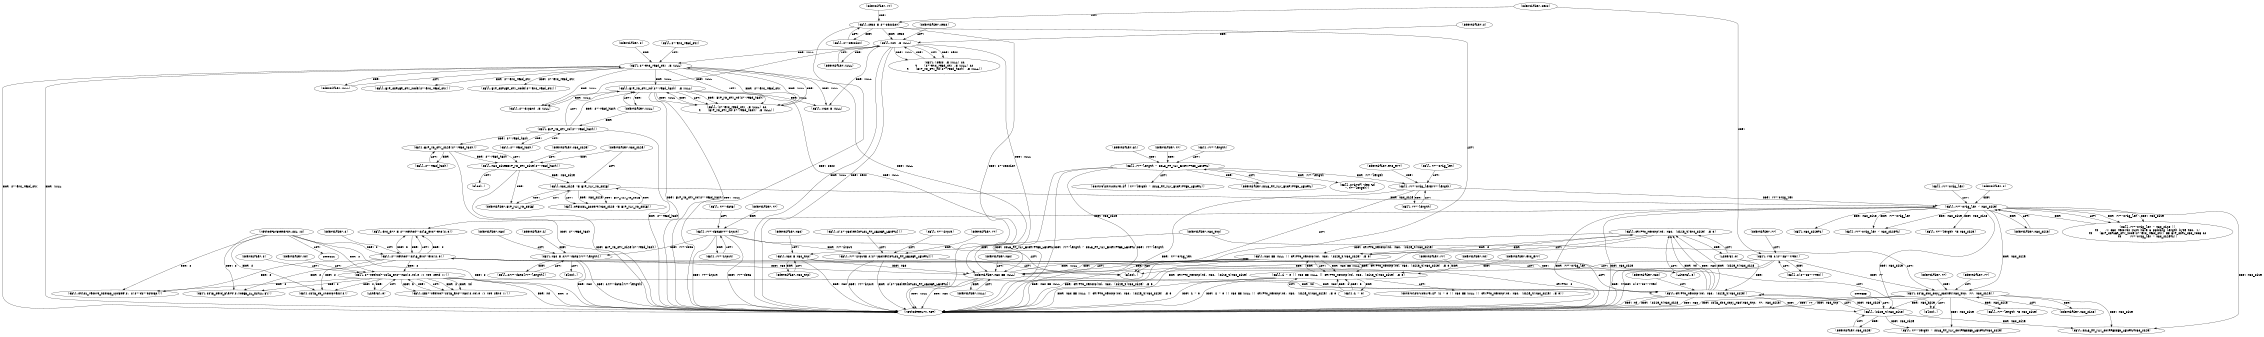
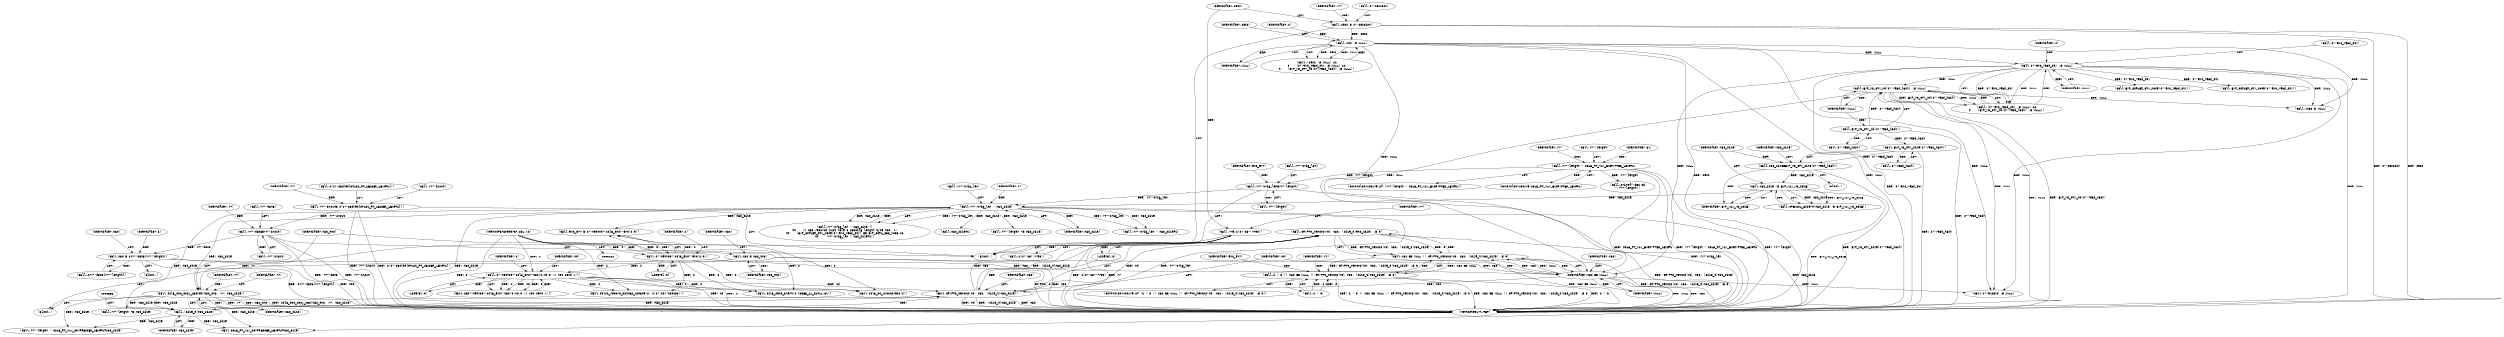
  digraph {
    fontname="DejaVu Sans Mono"
    node [fontname="DejaVu Sans Mono"]
    edge [fontname="DejaVu Sans Mono"]
    n1 [label="(Call,CRYPTO_memcmp(md, mac, (size_t)enc_size) != 0)"]
    n2 [label="(Call,mac == NULL || CRYPTO_memcmp(md, mac, (size_t)mac_size) != 0)"]
    n3 [label="(MethodReturn,RET)"]
    n4 [label="(Literal,0)"]
    n5 [label="(Identifier,mac == NULL)"]
    n6 [label="(Call,i < 0 || mac == NULL || CRYPTO_memcmp(md, mac, (size_t)mac_size) != 0)"]
    n7 [label="(Call,CRYPTO_memcmp(md, mac, (size_t)mac_size))"]
    n8 [label="(Call,(size_t)mac_size)"]
    n9 [label="(Call,SSL3_RT_MAX_COMPRESSED_LENGTH+mac_size)"]
    n10 [label="(Call,rr->length > SSL3_RT_MAX_COMPRESSED_LENGTH+mac_size)"]
    n11 [label="(Identifier,mac_size)"]
    n12 [label="(Call,s->method->ssl3_enc->mac(s,md,0 /* not send */))"]
    n13 [label="(Call,ssl3_send_alert(s,MODE3_AL_FATAL,al))"]
    n14 [label="(Call,i=s->method->ssl3_enc->mac(s,md,0 /* not send */))"]
    n15 [label="(Call,dtls1_record_bitmap_update(s, &(s->d1->bitmap)))"]
    n16 [label="(Call,ssl3_do_uncompress(s))"]
    n17 [label="(Literal,0)"]
    n18 [label="(Call,s->method->ssl3_enc->enc(s,0))"]
    n19 [label="(Call,enc_err = s->method->ssl3_enc->enc(s,0))"]
    n20 [label="(Literal,0)"]
    n21 [label="(MethodParameterIn,SSL *s)"]
    n22 [label=1000111]
    n23 [label="(Identifier,NULL)"]
    n24 [label="(Call,s->expand != NULL)"]
    n25 [label="(Call,mac = &rr->data[rr->length])"]
    n26 [label="(Call,&rr->data[rr->length])"]
    n27 [label="(Block,)"]
    n28 [label="(Call,rr->data=rr->input)"]
    n29 [label="(Call,rr->input)"]
    n30 [label="(Block,)"]
    n31 [label="(Call,rr->input= &(s->packet[DTLS1_RT_HEADER_LENGTH]))"]
    n32 [label="(Call,&(s->packet[DTLS1_RT_HEADER_LENGTH]))"]
    n33 [label="(Call,mac = mac_tmp)"]
    n34 [label="(Identifier,mac_tmp)"]
    n35 [label="(Block,)"]
    n36 [label="(Call,not != NULL)"]
    n37 [label="(Call,s->enc_read_ctx != NULL)"]
    n38 [label="(Identifier,NULL)"]
    n39 [label="(Call,*mac = NULL)"]
    n40 [label="(Call,(sess != NULL) &&\n\t    (s->enc_read_ctx != NULL) &&\n\t    (EVP_MD_CTX_md(s->read_hash) != NULL))"]
    n41 [label="(Call,EVP_MD_CTX_md(s->read_hash) != NULL)"]
    n42 [label="(Call,(s->enc_read_ctx != NULL) &&\n\t    (EVP_MD_CTX_md(s->read_hash) != NULL))"]
    n43 [label="(Identifier,NULL)"]
    n44 [label="(Call,EVP_CIPHER_CTX_mode(s->enc_read_ctx))"]
    n45 [label="(Call,EVP_CIPHER_CTX_mode(s->enc_read_ctx))"]
    n46 [label="(Call,sess = s->session)"]
    n47 [label="(Call,s->session)"]
    n48 [label="(Identifier,NULL)"]
    n49 [label="(Call,EVP_MD_CTX_md(s->read_hash))"]
    n50 [label="(Call,EVP_MD_CTX_size(s->read_hash))"]
    n51 [label="(Call,s->read_hash)"]
    n52 [label="(Call,mac_size=EVP_MD_CTX_size(s->read_hash))"]
    n53 [label="(Call,s->read_hash)"]
    n54 [label="(Call,rr->orig_len < mac_size)"]
    n55 [label="(Call,ssl3_cbc_copy_packet(mac_tmp, rr, mac_size))"]
    n56 [label="(Call,rr->orig_len < mac_size+1)"]
    n57 [label="(Identifier,mac_size)"]
    n58 [label="(Call,rr->orig_len < mac_size ||\n\t\t    /* CBC records must have a padding length byte too. */\n\t\t    (EVP_CIPHER_CTX_mode(s->enc_read_ctx) == EVP_CIPH_CBC_MODE &&\n\t\t     rr->orig_len < mac_size+1))"]
    n59 [label="(Call,mac_size+1)"]
    n60 [label="(Call,rr->length -= mac_size)"]
    n61 [label="(Identifier,mac_size)"]
    n62 [label="(Call,rr->length -= mac_size)"]
    n63 [label="(Call,rr->orig_len=rr->length)"]
    n64 [label="(Call,rr->length)"]
    n65 [label="(Call,rr->length > SSL3_RT_MAX_ENCRYPTED_LENGTH)"]
    n66 [label="(Call,printf(\"dec %d\n\",rr->length))"]
    n67 [label="(ControlStructure,if (rr->length > SSL3_RT_MAX_ENCRYPTED_LENGTH))"]
-   n68 [label="(Identifier,SSL3_RT_MAX_ENCRYPTED_LENGTH)"]
+   n68 [label="(ControlStructure,SSL3_RT_MAX_ENCRYPTED_LENGTH)"]
    n69 [label="(Call,mac_size <= EVP_MAX_MD_SIZE)"]
    n70 [label="(Identifier,EVP_MAX_MD_SIZE)"]
    n71 [label="(Call,OPENSSL_assert(mac_size <= EVP_MAX_MD_SIZE))"]
    n72 [label="(Block,)"]
    n73 [label="(Call,rr= &(s->s3->rrec))"]
    n74 [label="(Call,&(s->s3->rrec))"]
    n75 [label="(ControlStructure,if (i < 0 || mac == NULL || CRYPTO_memcmp(md, mac, (size_t)mac_size) != 0))"]
    n76 [label="(Call,i < 0)"]
    n77 [label="(Identifier,enc_err)"]
    n78 [label="(Identifier,s)"]
    n79 [label="(Call,rr->orig_len)"]
    n80 [label="(Identifier,s)"]
    n81 [label="(Identifier,mac_size)"]
    n82 [label="(Identifier,rr)"]
    n83 [label="(Identifier,enc_err)"]
    n84 [label="(Identifier,md)"]
    n85 [label="(Identifier,i)"]
    n86 [label="(Identifier,rr)"]
    n87 [label="(Identifier,sess)"]
    n88 [label="(Identifier,rr)"]
    n89 [label="(Identifier,md)"]
    n90 [label="(Identifier,mac)"]
    n91 [label="(Call,rr->length)"]
    n92 [label="(Call,rr->input)"]
    n93 [label="(Identifier,mac_size)"]
    n94 [label="(Identifier,rr)"]
    n95 [label="(Identifier,rr)"]
    n96 [label="(Identifier,s)"]
    n97 [label="(Identifier,rr)"]
    n98 [label="(Identifier,s)"]
    n99 [label="(Identifier,sess)"]
    n100 [label="(Identifier,s)"]
    n101 [label="(Identifier,mac)"]
    n102 [label="(Call,rr->orig_len)"]
    n103 [label="(Identifier,rr)"]
    n104 [label="(Identifier,rr)"]
    n105 [label="(Call,s->enc_read_ctx)"]
    n106 [label="(Identifier,mac)"]
    n107 [label="(Identifier,mac)"]
    n108 [label="(Identifier,al)"]
    n109 [label="(Call,rr->data)"]
    n110 [label="(Identifier,mac_tmp)"]
    1000355
    n1 -> n2 [label="AST: "]
    n1 -> n2 [label="DDG: CRYPTO_memcmp(md, mac, (size_t)mac_size)"]
    n1 -> n2 [label="DDG: 0"]
    n1 -> n3 [label="DDG: CRYPTO_memcmp(md, mac, (size_t)mac_size)"]
    n1 -> n4 [label="CFG: "]
    n2 -> n1 [label="CFG: "]
    n2 -> n3 [label="DDG: mac == NULL"]
    n2 -> n3 [label="DDG: CRYPTO_memcmp(md, mac, (size_t)mac_size) != 0"]
    n2 -> n5 [label="CFG: "]
    n2 -> n6 [label="AST: "]
    n2 -> n6 [label="DDG: mac == NULL"]
    n2 -> n6 [label="DDG: CRYPTO_memcmp(md, mac, (size_t)mac_size) != 0"]
    n4 -> n1 [label="AST: "]
    n4 -> n7 [label="CFG: "]
    n5 -> n2 [label="AST: "]
    n5 -> n2 [label="DDG: mac"]
    n5 -> n2 [label="DDG: NULL"]
    n5 -> n3 [label="DDG: NULL"]
    n5 -> n3 [label="DDG: mac"]
    n5 -> n7 [label="DDG: mac"]
    n5 -> n23 [label="CFG: "]
+   n5 -> n24 [label="DDG: NULL"]
    n6 -> n2 [label="CFG: "]
    n6 -> n3 [label="DDG: i < 0"]
    n6 -> n3 [label="DDG: i < 0 || mac == NULL || CRYPTO_memcmp(md, mac, (size_t)mac_size) != 0"]
    n6 -> n3 [label="DDG: mac == NULL || CRYPTO_memcmp(md, mac, (size_t)mac_size) != 0"]
    n6 -> n75 [label="AST: "]
    n6 -> n76 [label="CFG: "]
    n7 -> n1 [label="AST: "]
    n7 -> n1 [label="DDG: md"]
    n7 -> n1 [label="DDG: mac"]
    n7 -> n1 [label="DDG: (size_t)mac_size"]
    n7 -> n3 [label="DDG: mac"]
    n7 -> n3 [label="DDG: md"]
    n7 -> n3 [label="DDG: (size_t)mac_size"]
    n7 -> n8 [label="CFG: "]
    n8 -> n7 [label="AST: "]
    n8 -> n7 [label="DDG: mac_size"]
    n8 -> n9 [label="DDG: mac_size"]
    n8 -> n10 [label="DDG: mac_size"]
    n8 -> n11 [label="CFG: "]
    n11 -> n8 [label="AST: "]
    n12 -> n3 [label="DDG: md"]
    n12 -> n3 [label="DDG: s"]
    n12 -> n7 [label="DDG: md"]
    n12 -> n13 [label="DDG: s"]
    n12 -> n14 [label="AST: "]
    n12 -> n14 [label="DDG: s"]
    n12 -> n14 [label="DDG: md"]
    n12 -> n14 [label="DDG: 0"]
    n12 -> n15 [label="DDG: s"]
    n12 -> n16 [label="DDG: s"]
    n12 -> n17 [label="CFG: "]
    n14 -> n12 [label="CFG: "]
    n17 -> n12 [label="AST: "]
    n18 -> n3 [label="CRYPTO: s"]
    n18 -> n12 [label="DDG: s"]
    n18 -> n13 [label="DDG: s"]
    n18 -> n15 [label="DDG: s"]
    n18 -> n16 [label="DDG: s"]
    n18 -> n19 [label="AST: "]
    n18 -> n19 [label="DDG: s"]
    n18 -> n19 [label="DDG: 0"]
    n18 -> n20 [label="CFG: "]
    n19 -> n18 [label="CFG: "]
    n20 -> n18 [label="AST: "]
    n21 -> n3 [label="DDG: s"]
    n21 -> n12 [label="DDG: s"]
    n21 -> n13 [label="DDG: s"]
    n21 -> n15 [label="DDG: s"]
    n21 -> n16 [label="DDG: s"]
    n21 -> n18 [label="DDG: s"]
    n21 -> n22 [label="AST: "]
    n23 -> n5 [label="AST: "]
    n25 -> n3 [label="DDG: mac"]
    n25 -> n3 [label="DDG: &rr->data[rr->length]"]
    n25 -> n5 [label="DDG: mac"]
    n25 -> n26 [label="CFG: "]
    n25 -> n27 [label="AST: "]
    n26 -> n25 [label="AST: "]
    n28 -> n3 [label="DDG: rr->data"]
    n28 -> n3 [label="DDG: rr->input"]
    n28 -> n25 [label="DDG: rr->data"]
    n28 -> n29 [label="CFG: "]
    n28 -> n30 [label="AST: "]
    n29 -> n28 [label="AST: "]
    n31 -> n3 [label="DDG: rr->input"]
    n31 -> n3 [label="DDG: &(s->packet[DTLS1_RT_HEADER_LENGTH])"]
-   n28 -> n31 [label="DDG: rr->input"]
+   n31 -> n28 [label="DDG: rr->input"]
    n31 -> n30 [label="AST: "]
    n32 -> n31 [label="AST: "]
    n33 -> n3 [label="DDG: mac"]
    n33 -> n5 [label="DDG: mac"]
    n33 -> n34 [label="CFG: "]
    n33 -> n35 [label="AST: "]
    n34 -> n33 [label="AST: "]
    n36 -> n3 [label="DDG: sess"]
    n36 -> n3 [label="DDG: NULL"]
    n36 -> n5 [label="DDG: NULL"]
    n36 -> n24 [label="DDG: NULL"]
    n36 -> n37 [label="DDG: NULL"]
    n36 -> n38 [label="CFG: "]
    n36 -> n39 [label="DDG: NULL"]
    n36 -> n40 [label="AST: "]
    n36 -> n40 [label="DDG: sess"]
    n36 -> n40 [label="DDG: NULL"]
    n37 -> n3 [label="DDG: NULL"]
    n37 -> n3 [label="DDG: s->enc_read_ctx"]
    n37 -> n5 [label="DDG: NULL"]
    n37 -> n24 [label="DDG: NULL"]
    n37 -> n39 [label="DDG: NULL"]
    n37 -> n41 [label="DDG: NULL"]
    n37 -> n42 [label="AST: "]
    n37 -> n42 [label="DDG: s->enc_read_ctx"]
    n37 -> n42 [label="DDG: NULL"]
    n37 -> n43 [label="CFG: "]
    n37 -> n44 [label="DDG: s->enc_read_ctx"]
    n37 -> n45 [label="DDG: s->enc_read_ctx"]
    n38 -> n36 [label="AST: "]
    n40 -> n36 [label="CFG: "]
    n41 -> n3 [label="DDG: EVP_MD_CTX_md(s->read_hash)"]
    n41 -> n3 [label="DDG: NULL"]
    n41 -> n5 [label="DDG: NULL"]
    n41 -> n24 [label="DDG: NULL"]
    n41 -> n39 [label="DDG: NULL"]
    n41 -> n42 [label="AST: "]
    n41 -> n42 [label="DDG: EVP_MD_CTX_md(s->read_hash)"]
    n41 -> n42 [label="DDG: NULL"]
    n41 -> n48 [label="CFG: "]
    n42 -> n37 [label="CFG: "]
    n42 -> n41 [label="CFG: "]
    n43 -> n37 [label="AST: "]
    n46 -> n3 [label="DDG: s->session"]
    n46 -> n3 [label="DDG: sess"]
    n46 -> n30 [label="AST: "]
    n46 -> n36 [label="DDG: sess"]
-   n46 -> n47 [label="CFG: "]
    n47 -> n46 [label="AST: "]
    n48 -> n41 [label="AST: "]
    n48 -> n49 [label="CFG: "]
    n49 -> n3 [label="DDG: s->read_hash"]
    n49 -> n41 [label="AST: "]
    n49 -> n41 [label="DDG: s->read_hash"]
    n49 -> n50 [label="DDG: s->read_hash"]
    n49 -> n51 [label="CFG: "]
    n50 -> n3 [label="DDG: s->read_hash"]
    n50 -> n52 [label="AST: "]
    n50 -> n52 [label="DDG: s->read_hash"]
    n50 -> n53 [label="CFG: "]
    n51 -> n49 [label="AST: "]
    n52 -> n3 [label="DDG: EVP_MD_CTX_size(s->read_hash)"]
    n52 -> n69 [label="DDG: mac_size"]
    n52 -> n70 [label="CFG: "]
    n52 -> n72 [label="AST: "]
    n53 -> n50 [label="AST: "]
    n54 -> n3 [label="DDG: mac_size"]
    n54 -> n3 [label="DDG: rr->orig_len"]
    n54 -> n8 [label="DDG: mac_size"]
    n54 -> n9 [label="DDG: mac_size"]
    n54 -> n19 [label="DDG: mac_size"]
    n54 -> n55 [label="DDG: mac_size"]
    n54 -> n56 [label="DDG: rr->orig_len"]
    n54 -> n56 [label="DDG: mac_size"]
    n54 -> n57 [label="CFG: "]
    n54 -> n58 [label="AST: "]
    n54 -> n58 [label="DDG: rr->orig_len"]
    n54 -> n58 [label="DDG: mac_size"]
    n54 -> n59 [label="DDG: mac_size"]
    n54 -> n60 [label="DDG: mac_size"]
    n55 -> n3 [label="DDG: mac_tmp"]
    n55 -> n3 [label="DDG: ssl3_cbc_copy_mac(mac_tmp, rr, mac_size)"]
    n55 -> n3 [label="DDG: rr"]
    n55 -> n8 [label="DDG: mac_size"]
    n55 -> n9 [label="DDG: mac_size"]
    n55 -> n10 [label="DDG: mac_size"]
    n55 -> n35 [label="AST: "]
    n55 -> n61 [label="CFG: "]
    n55 -> n62 [label="DDG: mac_size"]
    n57 -> n54 [label="AST: "]
    n58 -> n54 [label="CFG: "]
    n61 -> n55 [label="AST: "]
    n63 -> n3 [label="DDG: rr->orig_len"]
    n63 -> n30 [label="AST: "]
    n63 -> n54 [label="DDG: rr->orig_len"]
    n63 -> n64 [label="CFG: "]
    n64 -> n63 [label="AST: "]
    n65 -> n3 [label="DDG: SSL3_RT_MAX_ENCRYPTED_LENGTH"]
    n65 -> n3 [label="DDG: rr->length > SSL3_RT_MAX_ENCRYPTED_LENGTH"]
    n65 -> n3 [label="DDG: rr->length"]
    n65 -> n63 [label="DDG: rr->length"]
    n65 -> n66 [label="DDG: rr->length"]
    n65 -> n67 [label="AST: "]
    n65 -> n68 [label="CFG: "]
    n68 -> n65 [label="AST: "]
+   n69 -> n3 [label="DDG: EVP_MAX_MD_SIZE"]
    n69 -> n54 [label="DDG: mac_size"]
    n69 -> n70 [label="CFG: "]
    n69 -> n71 [label="AST: "]
    n69 -> n71 [label="DDG: mac_size"]
    n69 -> n71 [label="DDG: EVP_MAX_MD_SIZE"]
    n70 -> n69 [label="AST: "]
    n71 -> n69 [label="CFG: "]
    n73 -> n3 [label="DDG: rr"]
    n73 -> n3 [label="DDG: &(s->s3->rrec)"]
    n73 -> n30 [label="AST: "]
    n73 -> n55 [label="DDG: rr"]
    n73 -> n74 [label="CFG: "]
    n74 -> n73 [label="AST: "]
    n76 -> n6 [label="AST: "]
    n76 -> n6 [label="DDG: i"]
    n76 -> n6 [label="DDG: 0"]
    n77 -> n6 [label="CFG: "]
    n78 -> n37 [label="CFG: "]
    n79 -> n54 [label="AST: "]
    n80 -> n18 [label="AST: "]
    n81 -> n52 [label="AST: "]
    n82 -> n28 [label="CFG: "]
    n83 -> n63 [label="CFG: "]
    n84 -> n12 [label="AST: "]
    n85 -> n25 [label="CFG: "]
    n86 -> n65 [label="CFG: "]
    n87 -> n46 [label="AST: "]
    n87 -> n73 [label="CFG: "]
    n88 -> n46 [label="CFG: "]
    n89 -> n5 [label="CFG: "]
    n89 -> n7 [label="AST: "]
    n90 -> n25 [label="AST: "]
    n91 -> n65 [label="AST: "]
    n92 -> n31 [label="AST: "]
    n93 -> n52 [label="CFG: "]
    n93 -> n69 [label="AST: "]
    n94 -> n31 [label="CFG: "]
    n95 -> n55 [label="CFG: "]
    n96 -> n36 [label="CFG: "]
    n97 -> n6 [label="CFG: "]
    n98 -> n12 [label="AST: "]
    n99 -> n36 [label="AST: "]
    n100 -> n54 [label="CFG: "]
    n101 -> n5 [label="AST: "]
    n102 -> n63 [label="AST: "]
    n103 -> n55 [label="AST: "]
    n104 -> n73 [label="AST: "]
    n105 -> n37 [label="AST: "]
    n106 -> n7 [label="AST: "]
    n107 -> n33 [label="AST: "]
    n108 -> n65 [label="CFG: "]
    n109 -> n28 [label="AST: "]
    n110 -> n33 [label="CFG: "]
    n110 -> n55 [label="AST: "]
    1000355 -> n8 [label="AST: "]
  }
